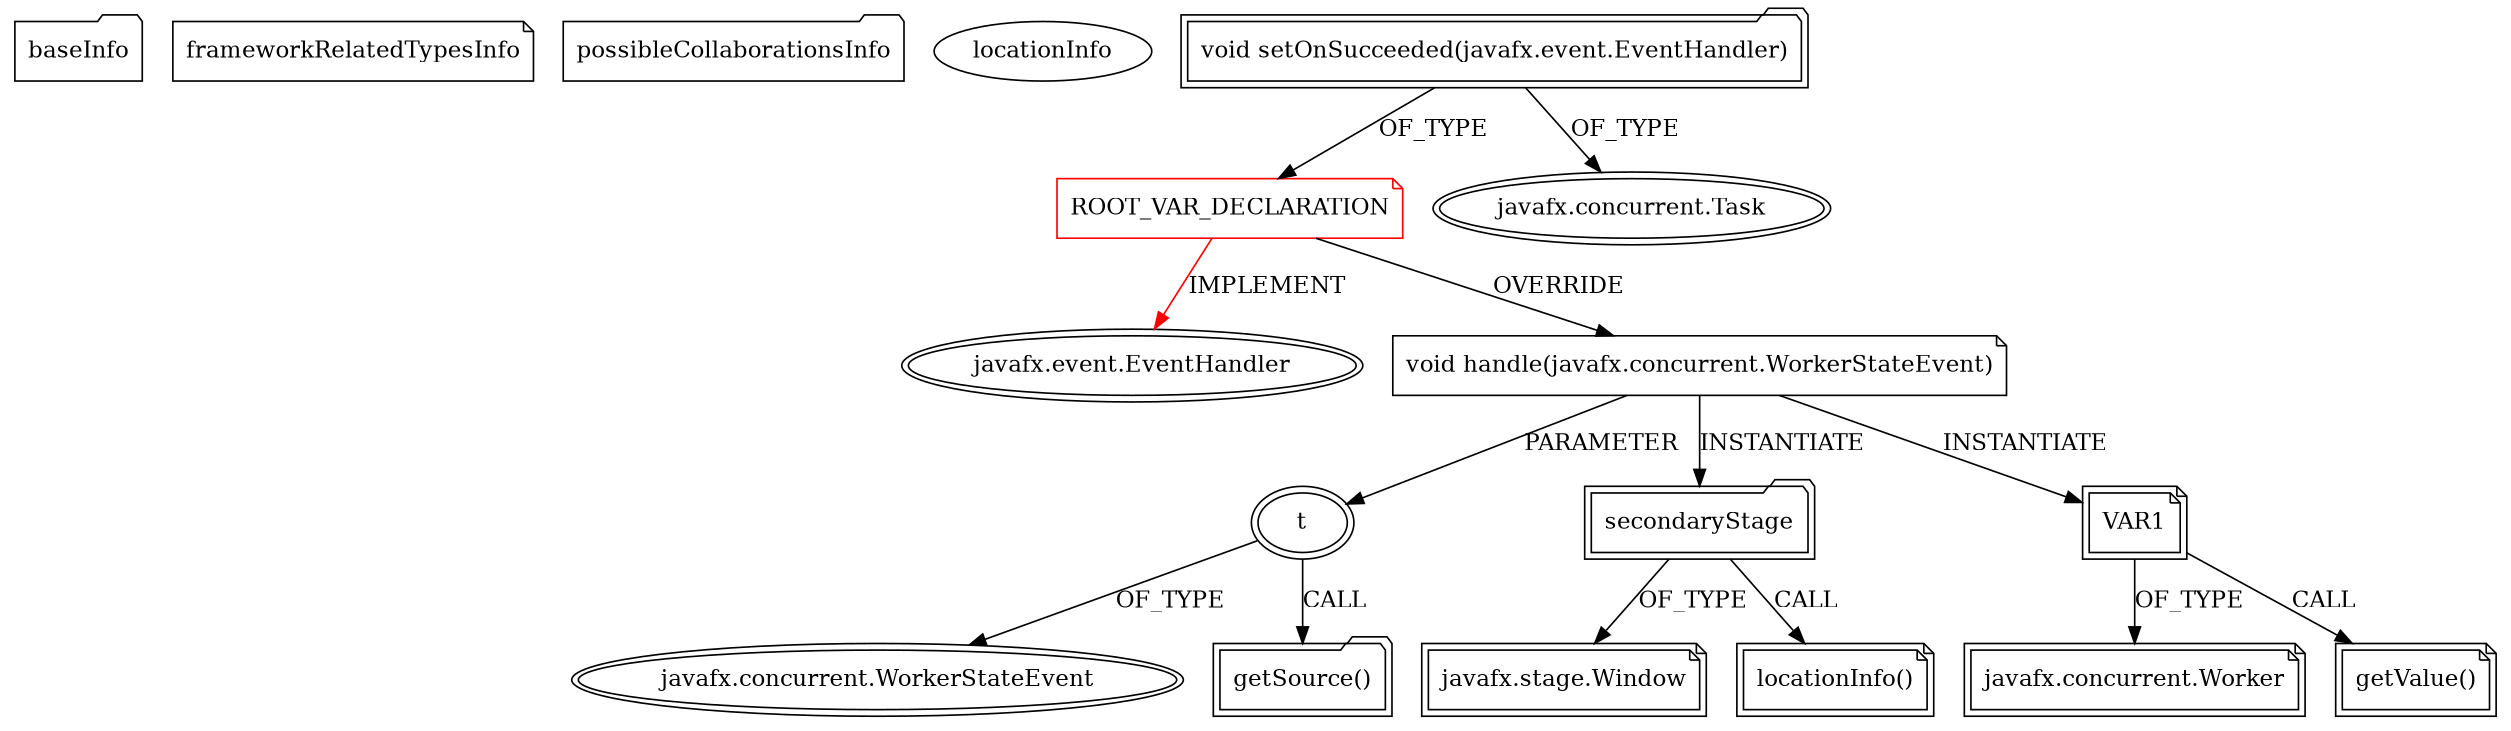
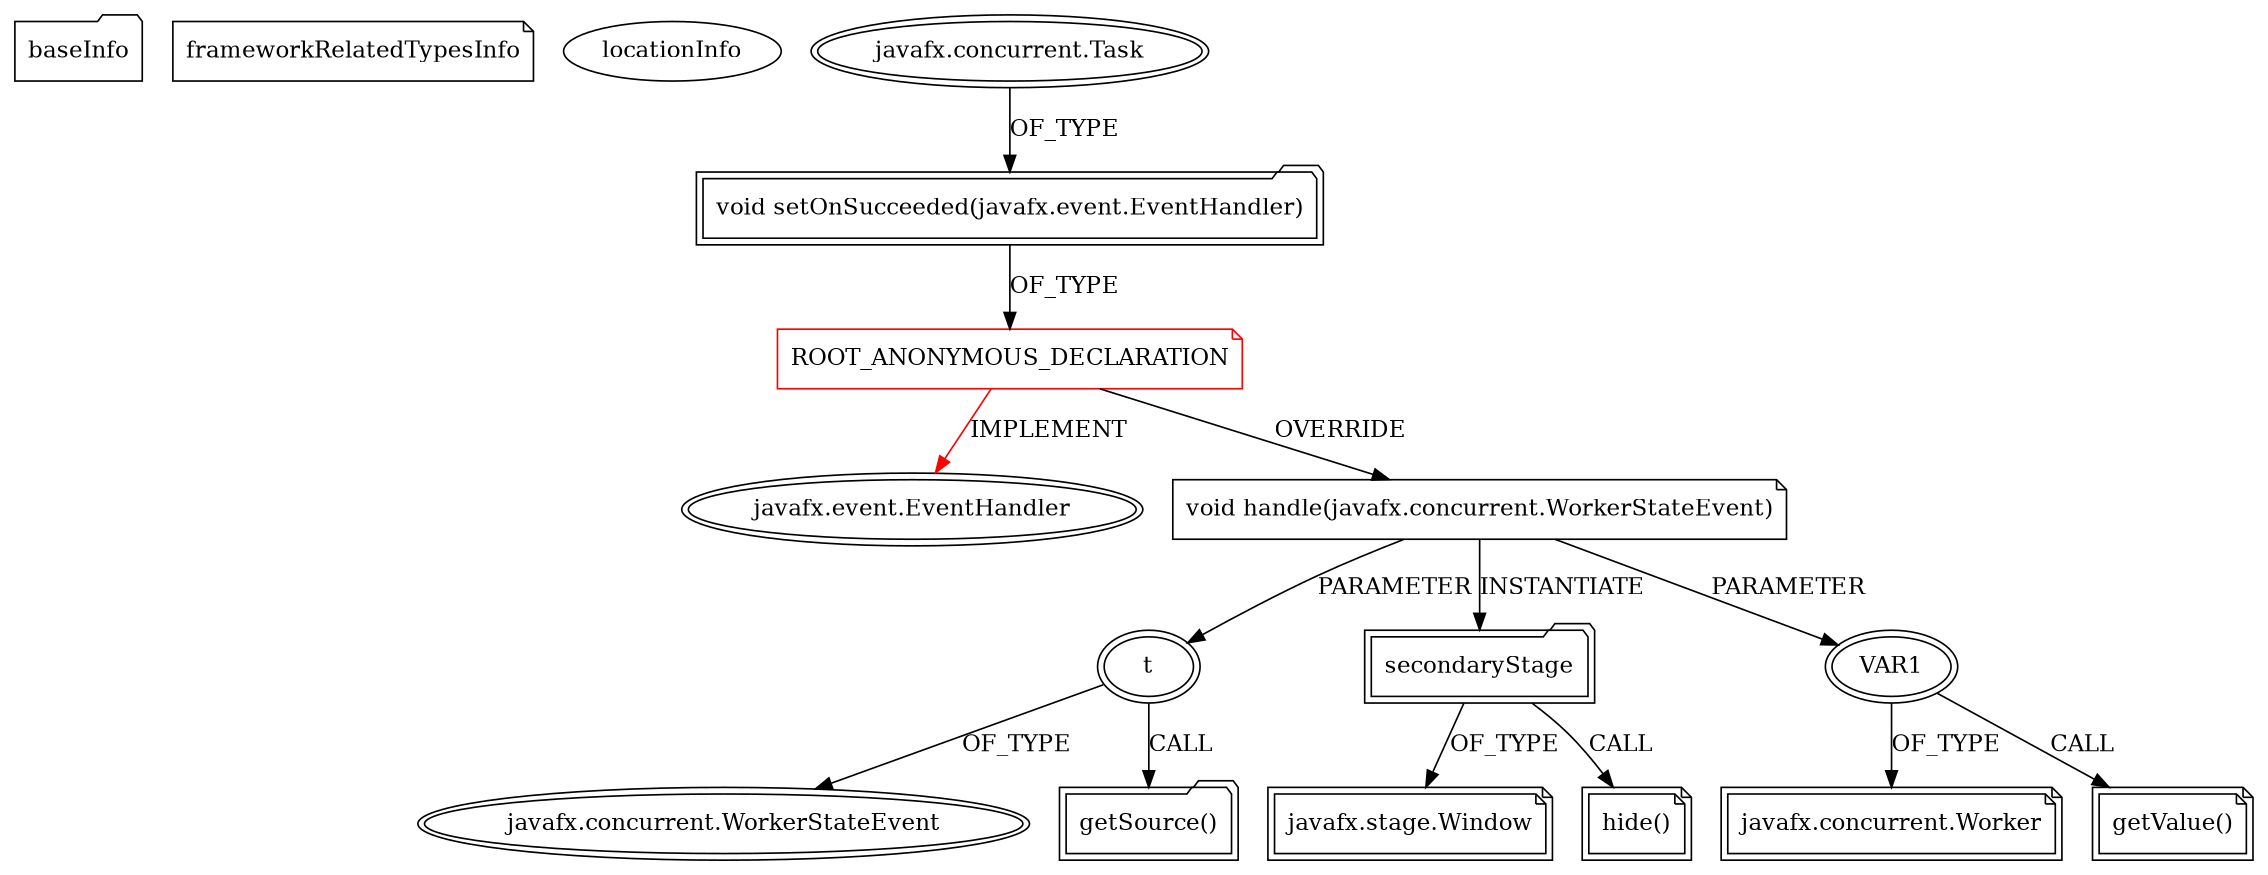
  digraph {
    node [shape=note isFrameworkType=true peripheries=2]
    baseInfo [category=extension_graph graphId=1035 isAnonymous=true possibleRelation=false shape=folder isFrameworkType="" peripheries=""]
    frameworkRelatedTypesInfo [0="javafx.event.EventHandler" isFrameworkType="" peripheries=""]
-   possibleCollaborationsInfo [shape=folder isFrameworkType="" peripheries=""]
    locationInfo [contextSignature="void benchmark()" filePath="/NukeName-MazeFramework/MazeFramework-master/MazeFramework/src/mazeframework/MazeFramework.java" graphId=1035 projectName="NukeName-MazeFramework" shape=ellipse isFrameworkType="" peripheries=""]
-   n5 [color=red isFrameworkType=false label=ROOT_VAR_DECLARATION vertexType=ROOT_ANONYMOUS_DECLARATION peripheries=""]
+   n5 [color=red isFrameworkType=false label=ROOT_ANONYMOUS_DECLARATION vertexType=ROOT_ANONYMOUS_DECLARATION peripheries=""]
    n6 [label="javafx.event.EventHandler" shape=ellipse vertexType=FRAMEWORK_INTERFACE_TYPE]
    n7 [isFrameworkType=false label="void handle(javafx.concurrent.WorkerStateEvent)" vertexType=OVERRIDING_METHOD_DECLARATION peripheries=""]
    n8 [label=t shape=ellipse vertexType=PARAMETER_DECLARATION]
    n9 [label=secondaryStage shape=folder vertexType=VARIABLE_EXPRESION]
-   n10 [label=VAR1 vertexType=VARIABLE_EXPRESION]
+   n10 [label=VAR1 shape=ellipse vertexType=VARIABLE_EXPRESION]
    n11 [label="void setOnSucceeded(javafx.event.EventHandler)" shape=folder vertexType=OUTSIDE_CALL]
    n12 [label="javafx.concurrent.Task" shape=ellipse vertexType=FRAMEWORK_CLASS_TYPE]
    n13 [label="javafx.concurrent.WorkerStateEvent" shape=ellipse vertexType=FRAMEWORK_CLASS_TYPE]
    n14 [label="getSource()" shape=folder vertexType=INSIDE_CALL]
    n15 [label="javafx.stage.Window" vertexType=FRAMEWORK_CLASS_TYPE]
-   n16 [label="locationInfo()" vertexType=INSIDE_CALL]
+   n16 [label="hide()" vertexType=INSIDE_CALL]
    n17 [label="javafx.concurrent.Worker" vertexType=FRAMEWORK_INTERFACE_TYPE]
    n18 [label="getValue()" vertexType=INSIDE_CALL]
    n5 -> n6 [color=red label=IMPLEMENT]
    n5 -> n7 [label=OVERRIDE]
    n7 -> n8 [label=PARAMETER]
    n7 -> n9 [label=INSTANTIATE]
-   n7 -> n10 [label=INSTANTIATE]
+   n7 -> n10 [label=PARAMETER]
    n8 -> n13 [label=OF_TYPE]
    n8 -> n14 [label=CALL]
    n9 -> n15 [label=OF_TYPE]
    n9 -> n16 [label=CALL]
    n10 -> n17 [label=OF_TYPE]
    n10 -> n18 [label=CALL]
    n11 -> n5 [label=OF_TYPE]
-   n11 -> n12 [label=OF_TYPE]
+   n12 -> n11 [label=OF_TYPE]
  }
